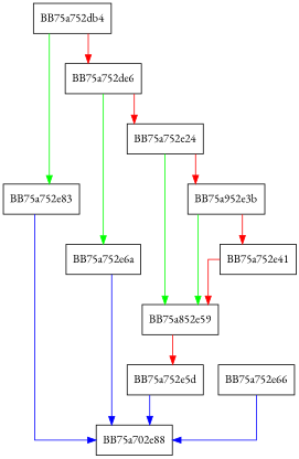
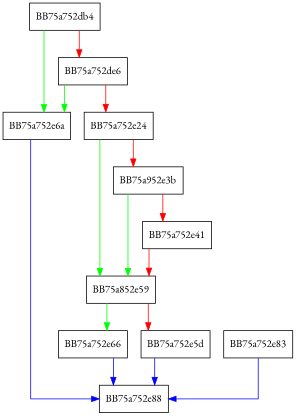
  digraph {
    fontname="EB Garamond"
    splines=ortho
    node [fontname="EB Garamond" shape=box]
    edge [color=red fontname="EB Garamond"]
    BB75a752db4
    BB75a752e83
    n3 [label=BB75a752de6]
-   BB75a752e88 [label=BB75a702e88]
+   BB75a752e88
    BB75a752e6a
    n6 [label=BB75a752e24]
    n7 [label=BB75a852e59]
    n8 [label=BB75a952e3b]
    BB75a752e66
    BB75a752e5d
    BB75a752e41
-   BB75a752db4 -> BB75a752e83 [color=green]
+   BB75a752db4 -> BB75a752e6a [color=green]
    BB75a752db4 -> n3
    BB75a752e83 -> BB75a752e88 [color=blue]
    n3 -> BB75a752e6a [color=green]
    n3 -> n6
    BB75a752e6a -> BB75a752e88 [color=blue]
    n6 -> n7 [color=green]
    n6 -> n8
+   n7 -> BB75a752e66 [color=green]
    n7 -> BB75a752e5d
    n8 -> n7 [color=green]
    n8 -> BB75a752e41
    BB75a752e66 -> BB75a752e88 [color=blue]
    BB75a752e5d -> BB75a752e88 [color=blue]
    BB75a752e41 -> n7
  }
